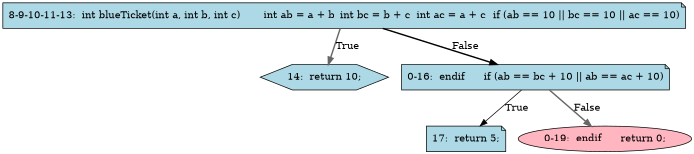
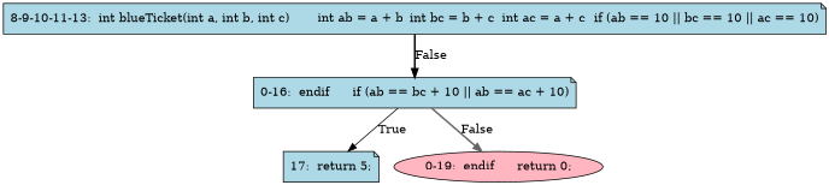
  digraph {
    node [style=filled fillcolor=lightblue shape=note]
    edge [color=gray40 style=bold]
    n1 [label="8-9-10-11-13:  int blueTicket(int a, int b, int c)	int ab = a + b	int bc = b + c	int ac = a + c	if (ab == 10 || bc == 10 || ac == 10)"]
-   n2 [label="14:  return 10;" shape=hexagon]
    n3 [label="0-16:  endif	if (ab == bc + 10 || ab == ac + 10)"]
    n4 [label="17:  return 5;"]
    n5 [label="0-19:  endif	return 0;" fillcolor=lightpink shape=ellipse]
-   n1 -> n2 [label=True]
    n1 -> n3 [label=False color=black]
    n3 -> n4 [label=True color=black style=solid]
    n3 -> n5 [label=False]
  }
